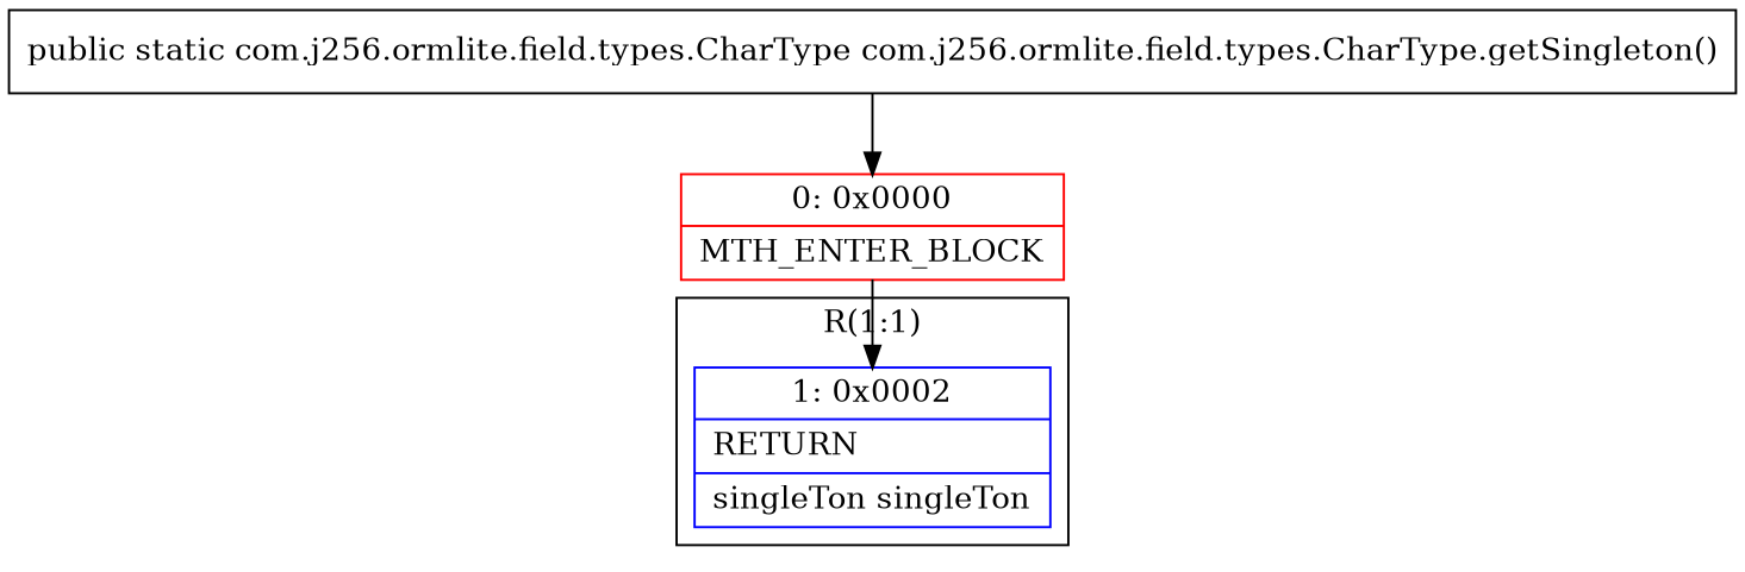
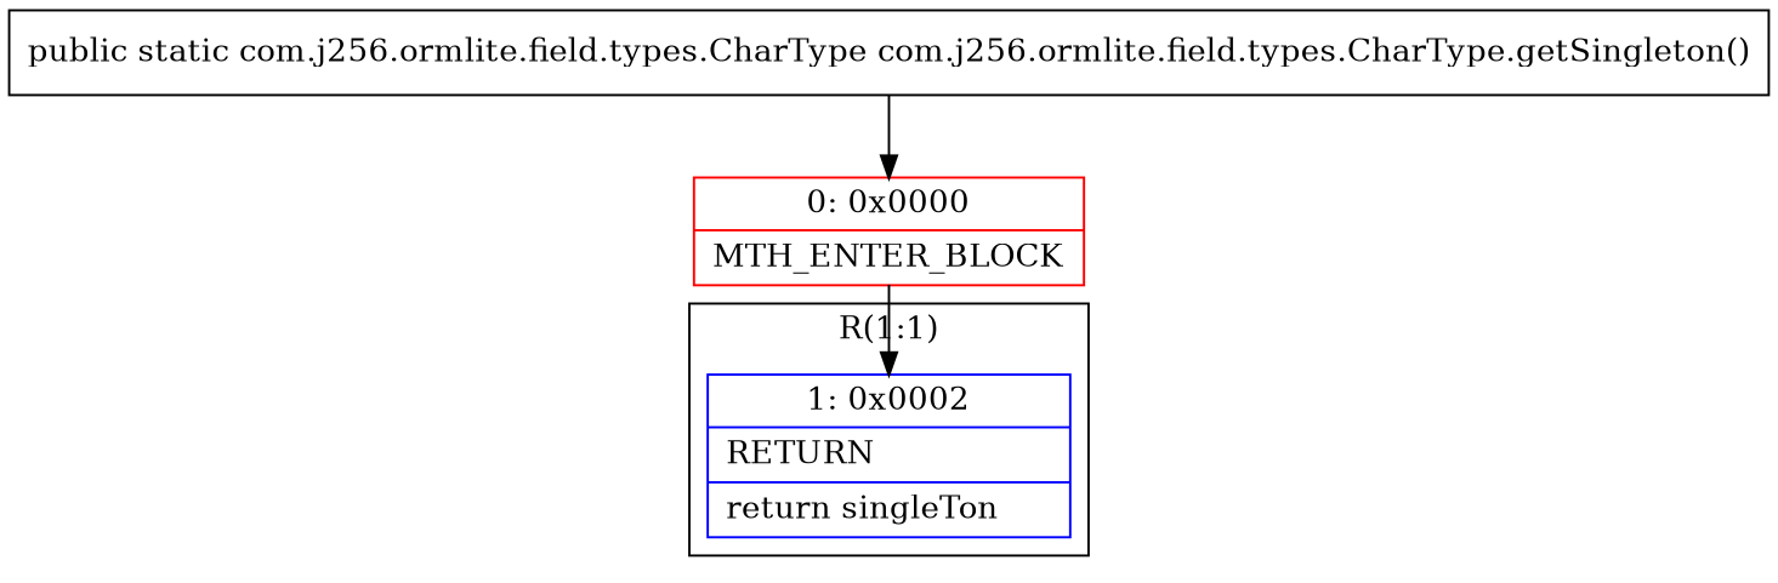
  digraph {
    node [shape=record]
-   n1 [color=blue label="{1\:\ 0x0002|RETURN\l|singleTon singleTon\l}"]
+   n1 [color=blue label="{1\:\ 0x0002|RETURN\l|return singleTon\l}"]
    n2 [color=red label="{0\:\ 0x0000|MTH_ENTER_BLOCK\l}"]
    n3 [label="{public static com.j256.ormlite.field.types.CharType com.j256.ormlite.field.types.CharType.getSingleton() }"]
    subgraph cluster_1 {
      label="R(1:1)"
      n1
    }
    n2 -> n1
    n3 -> n2
  }
